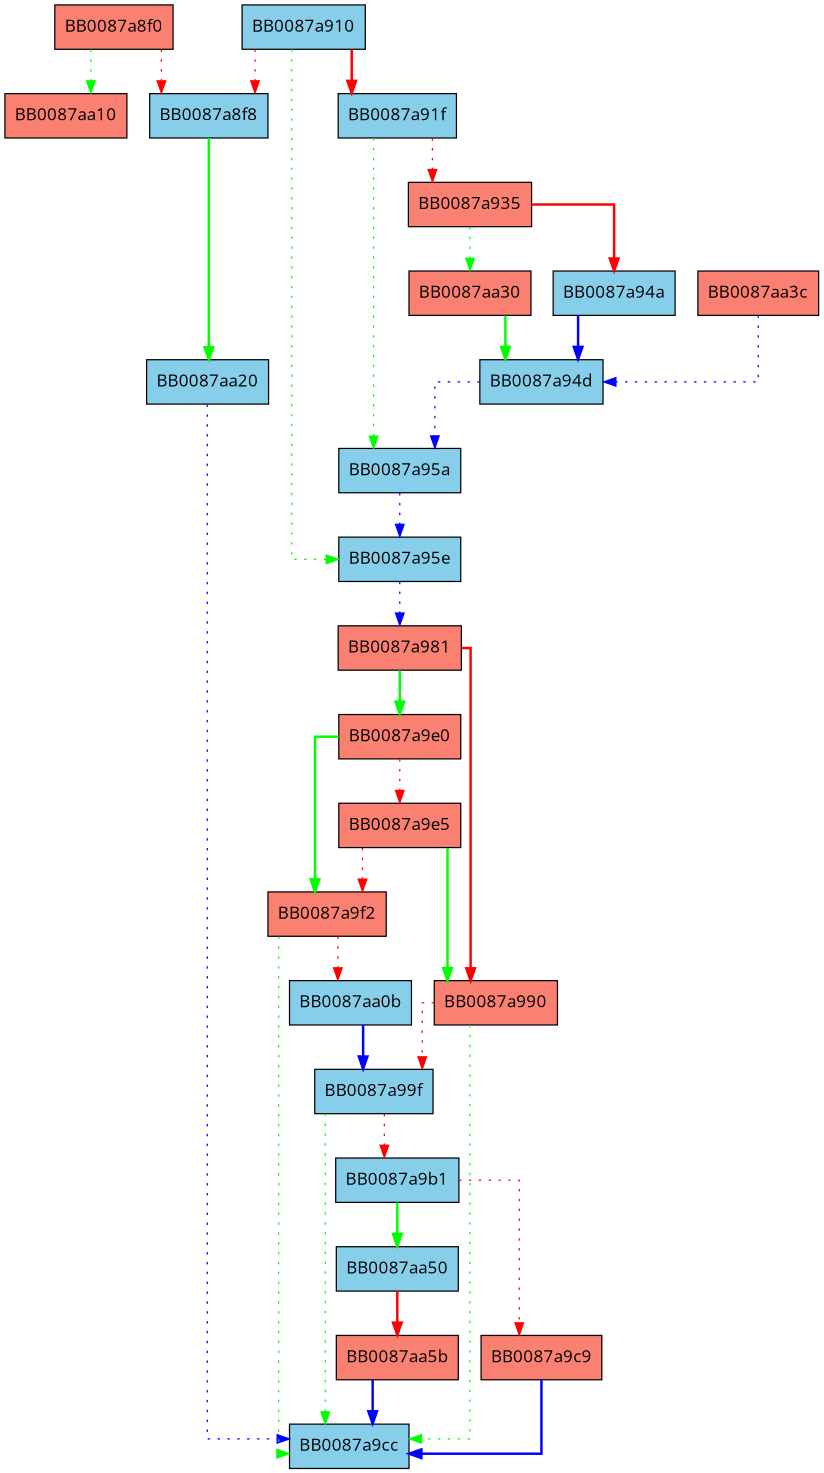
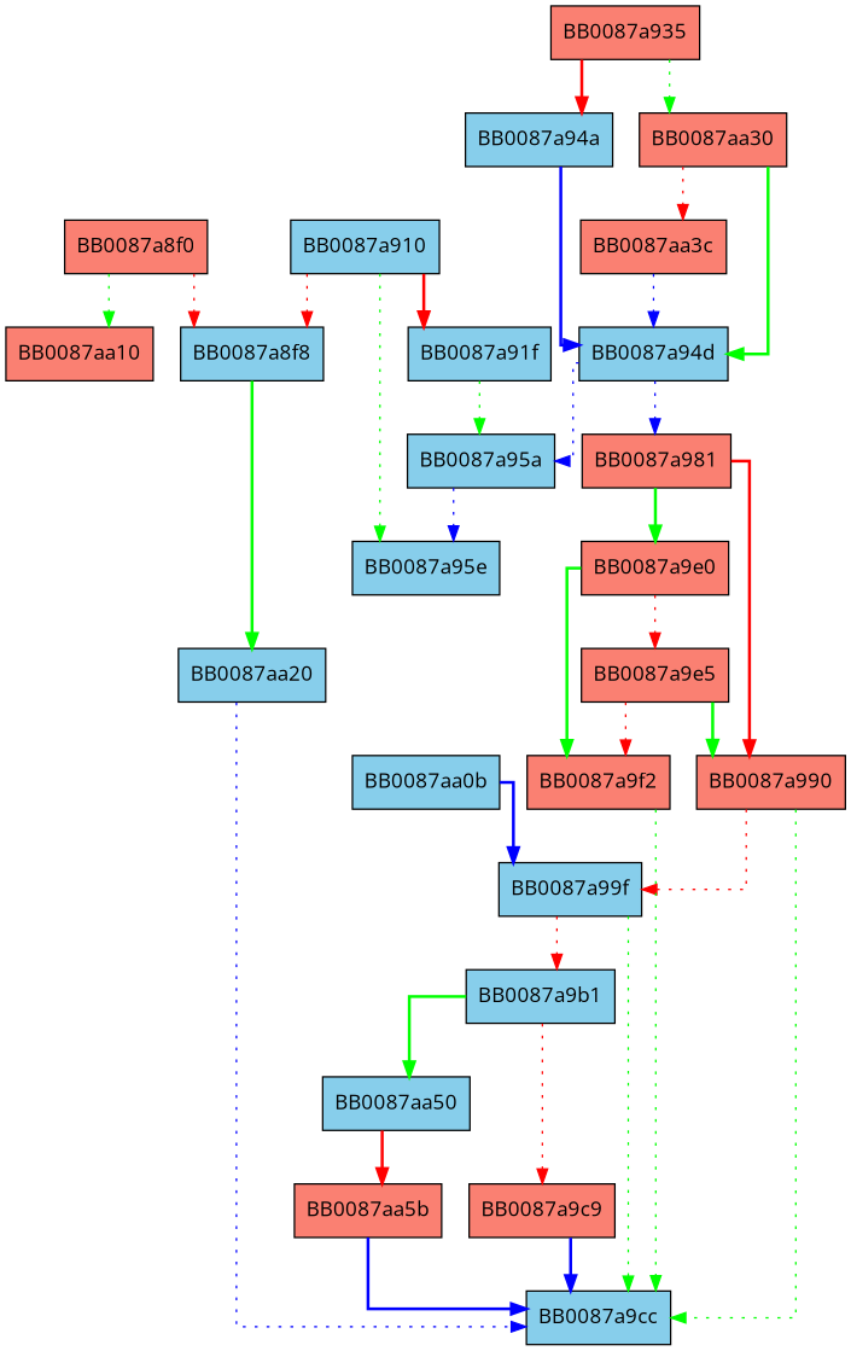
  digraph {
    fontname="Open Sans"
    splines=ortho
    node [fillcolor=skyblue fontname="Open Sans" shape=box style=filled]
    edge [color=red fontname="Open Sans" style=dotted]
    BB0087a8f0 [fillcolor=salmon]
    BB0087aa10 [fillcolor=salmon]
    BB0087a8f8
    BB0087aa20
    BB0087a9cc
    BB0087a910
    BB0087a95e
    BB0087a91f
    BB0087a981 [fillcolor=salmon]
    BB0087a95a
    BB0087a935 [fillcolor=salmon]
    BB0087a9e0 [fillcolor=salmon]
    BB0087a990 [fillcolor=salmon]
    BB0087aa30 [fillcolor=salmon]
    BB0087a94a
    BB0087a94d
    BB0087aa3c [fillcolor=salmon]
    BB0087a9f2 [fillcolor=salmon]
    BB0087a9e5 [fillcolor=salmon]
    BB0087a99f
    BB0087aa0b
    BB0087a9b1
    BB0087aa50
    BB0087a9c9 [fillcolor=salmon]
    BB0087aa5b [fillcolor=salmon]
    BB0087a8f0 -> BB0087aa10 [color=green]
    BB0087a8f0 -> BB0087a8f8
    BB0087a8f8 -> BB0087aa20 [color=green style=bold]
    BB0087aa20 -> BB0087a9cc [color=blue]
    BB0087a910 -> BB0087a8f8
    BB0087a910 -> BB0087a95e [color=green]
    BB0087a910 -> BB0087a91f [style=bold]
-   BB0087a95e -> BB0087a981 [color=blue]
+   BB0087a94d -> BB0087a981 [color=blue]
    BB0087a91f -> BB0087a95a [color=green]
-   BB0087a91f -> BB0087a935
    BB0087a981 -> BB0087a9e0 [color=green style=bold]
    BB0087a981 -> BB0087a990 [style=bold]
    BB0087a95a -> BB0087a95e [color=blue]
    BB0087a935 -> BB0087aa30 [color=green]
    BB0087a935 -> BB0087a94a [style=bold]
    BB0087a9e0 -> BB0087a9f2 [color=green style=bold]
    BB0087a9e0 -> BB0087a9e5
    BB0087a990 -> BB0087a9cc [color=green]
    BB0087a990 -> BB0087a99f
    BB0087aa30 -> BB0087a94d [color=green style=bold]
+   BB0087aa30 -> BB0087aa3c
    BB0087a94a -> BB0087a94d [color=blue style=bold]
    BB0087a94d -> BB0087a95a [color=blue]
    BB0087aa3c -> BB0087a94d [color=blue]
    BB0087a9f2 -> BB0087a9cc [color=green]
-   BB0087a9f2 -> BB0087aa0b
    BB0087a9e5 -> BB0087a990 [color=green style=bold]
    BB0087a9e5 -> BB0087a9f2
    BB0087a99f -> BB0087a9cc [color=green]
    BB0087a99f -> BB0087a9b1
    BB0087aa0b -> BB0087a99f [color=blue style=bold]
    BB0087a9b1 -> BB0087aa50 [color=green style=bold]
    BB0087a9b1 -> BB0087a9c9
    BB0087aa50 -> BB0087aa5b [style=bold]
    BB0087a9c9 -> BB0087a9cc [color=blue style=bold]
    BB0087aa5b -> BB0087a9cc [color=blue style=bold]
  }
